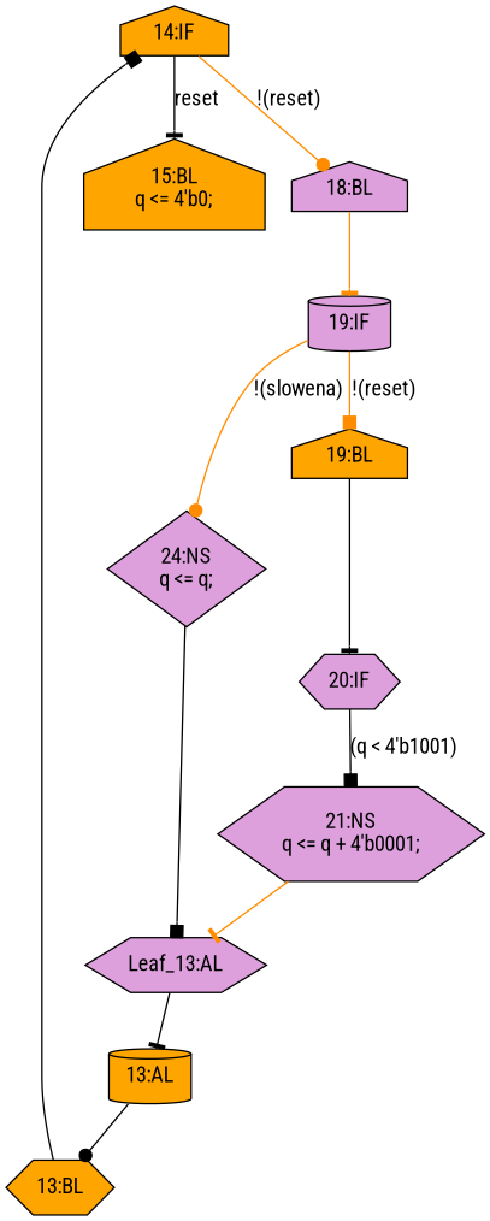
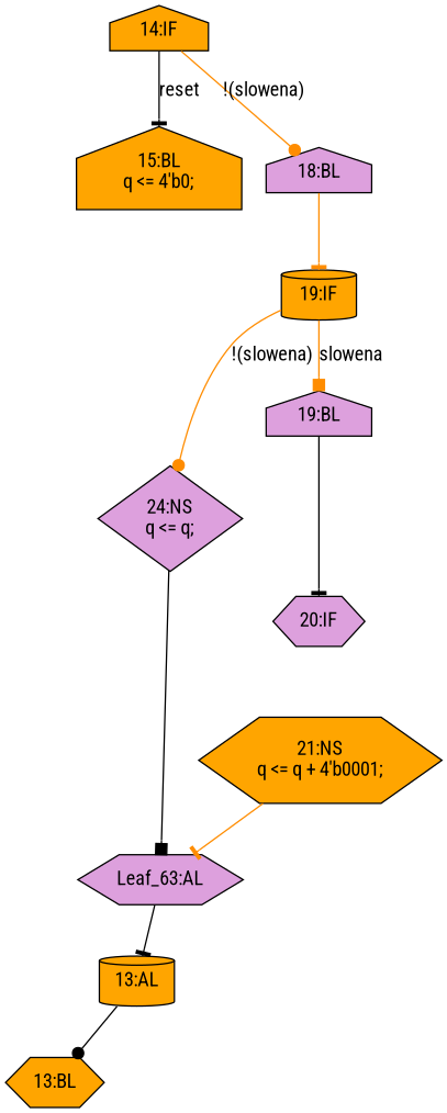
  strict digraph {
    fontname="Roboto Condensed"
    node [fillcolor=orange fontname="Roboto Condensed" shape=house statements="[]" style=filled typ=Block]
    edge [arrowhead=tee color=black fontname="Roboto Condensed" cond="[]" lineno=None]
    n1 [ast="<pyverilog.vparser.ast.Block object at 0x7f3f16bb5410>" label="15:BL\nq <= 4'b0;" statements="[<pyverilog.vparser.ast.NonblockingSubstitution object at 0x7f3f16ad6810>]"]
-   n2 [def_var="['q']" fillcolor=plum label="Leaf_13:AL" shape=hexagon statements="" typ=""]
+   n2 [def_var="['q']" fillcolor=plum label="Leaf_63:AL" shape=hexagon statements="" typ=""]
    n3 [ast="<pyverilog.vparser.ast.Always object at 0x7f3f16ac3fd0>" clk_sens=True label="13:AL" sens="['clk']" shape=cylinder typ=Always use_var="['reset', 'q', 'slowena']"]
    n4 [ast="<pyverilog.vparser.ast.Block object at 0x7f3f16bb50d0>" label="13:BL" shape=hexagon]
-   n5 [ast="<pyverilog.vparser.ast.IfStatement object at 0x7f3f16b244d0>" fillcolor=plum label="19:IF" shape=cylinder typ=IfStatement]
+   n5 [ast="<pyverilog.vparser.ast.IfStatement object at 0x7f3f16b244d0>" label="19:IF" shape=cylinder typ=IfStatement]
    n6 [ast="<pyverilog.vparser.ast.NonblockingSubstitution object at 0x7f3f16b32250>" fillcolor=plum label="24:NS\nq <= q;" shape=diamond statements="[<pyverilog.vparser.ast.NonblockingSubstitution object at 0x7f3f16b32250>]" typ=NonblockingSubstitution]
-   n7 [ast="<pyverilog.vparser.ast.Block object at 0x7f3f16b24e10>" label="19:BL"]
+   n7 [ast="<pyverilog.vparser.ast.Block object at 0x7f3f16b24e10>" fillcolor=plum label="19:BL"]
    n8 [ast="<pyverilog.vparser.ast.IfStatement object at 0x7f3f16acee90>" fillcolor=plum label="20:IF" shape=hexagon typ=IfStatement]
-   n9 [ast="<pyverilog.vparser.ast.NonblockingSubstitution object at 0x7f3f16b32550>" fillcolor=plum label="21:NS\nq <= q + 4'b0001;" shape=hexagon statements="[<pyverilog.vparser.ast.NonblockingSubstitution object at 0x7f3f16b32550>]" typ=NonblockingSubstitution]
+   n9 [ast="<pyverilog.vparser.ast.NonblockingSubstitution object at 0x7f3f16b32550>" label="21:NS\nq <= q + 4'b0001;" shape=hexagon statements="[<pyverilog.vparser.ast.NonblockingSubstitution object at 0x7f3f16b32550>]" typ=NonblockingSubstitution]
    n10 [ast="<pyverilog.vparser.ast.Block object at 0x7f3f16ad6910>" fillcolor=plum label="18:BL"]
    n11 [ast="<pyverilog.vparser.ast.IfStatement object at 0x7f3f16ad6bd0>" label="14:IF" typ=IfStatement]
    n2 -> n3 [cond="" lineno=""]
    n3 -> n4 [arrowhead=dot]
-   n4 -> n11 [arrowhead=box]
    n5 -> n6 [arrowhead=dot color=darkorange cond="['slowena']" label="!(slowena)" lineno=19]
-   n5 -> n7 [arrowhead=box color=darkorange cond="['slowena']" label="!(reset)" lineno=19]
+   n5 -> n7 [arrowhead=box color=darkorange cond="['slowena']" label=slowena lineno=19]
    n6 -> n2 [arrowhead=box]
    n7 -> n8
-   n8 -> n9 [arrowhead=box cond="['q']" label="(q < 4'b1001)" lineno=20]
    n9 -> n2 [color=darkorange]
    n10 -> n5 [color=darkorange]
    n11 -> n1 [cond="['reset']" label=reset lineno=14]
-   n11 -> n10 [arrowhead=dot color=darkorange cond="['reset']" label="!(reset)" lineno=14]
+   n11 -> n10 [arrowhead=dot color=darkorange cond="['reset']" label="!(slowena)" lineno=14]
  }
